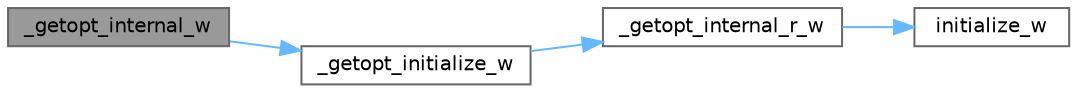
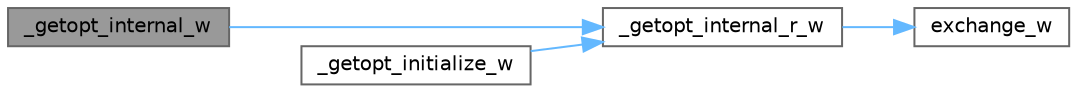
  digraph {
    rankdir=LR
    node [color=grey40 fillcolor=white fontname=Helvetica fontsize=10 shape=box style=filled]
    edge [color=steelblue1 fontname=Helvetica fontsize=10 labelfontname=Helvetica labelfontsize=10 style=solid]
    n1 [color=gray40 fillcolor=grey60 fontcolor=black height=0.2 label=_getopt_internal_w width=0.4]
    n2 [height=0.2 label=_getopt_internal_r_w width=0.4]
-   n3 [height=0.2 label=initialize_w width=0.4]
+   n3 [height=0.2 label=exchange_w width=0.4]
    n4 [height=0.2 label=_getopt_initialize_w width=0.4]
-   n1 -> n4
+   n1 -> n2
    n2 -> n3
    n4 -> n2
  }
